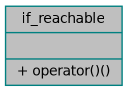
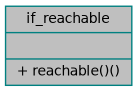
  digraph {
-   n1 [color=teal fillcolor=grey75 fontcolor=black fontname=Helvetica fontsize=10 height=0.2 label="{if_reachable\n||+ operator()()\l}" shape=record style=filled width=0.4]
+   n1 [color=teal fillcolor=grey75 fontcolor=black fontname=Helvetica fontsize=10 height=0.2 label="{if_reachable\n||+ reachable()()\l}" shape=record style=filled width=0.4]
  }
